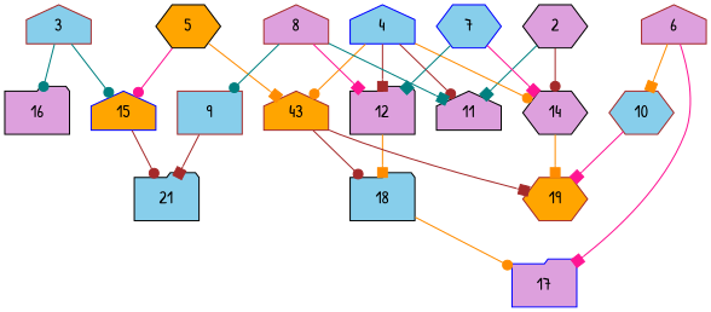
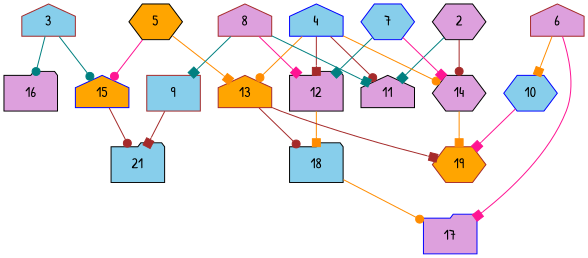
  digraph {
    fontname="Patrick Hand"
    node [alpha=0.08 color=black fillcolor=plum fontname="Patrick Hand" shape=house style=filled]
    edge [arrowhead=box color=brown fontname="Patrick Hand"]
    9 [color=brown expect_size=7412736 fillcolor=skyblue shape=box]
    n2 [alpha=0.09 expect_size=7369728 fillcolor=skyblue label=21 shape=folder]
    15 [alpha=0.06 color=blue expect_size=15535104 fillcolor=orange]
    16 [alpha=0.16 expect_size=41144320 shape=folder]
    2 [alpha=0.15 expect_size=9567232 shape=hexagon]
    11 [expect_size=9818112]
    14 [alpha=0.03 expect_size=29291520 shape=hexagon]
    19 [alpha=0.18 color=brown expect_size=36172800 fillcolor=orange shape=hexagon]
    3 [alpha=0.02 color=brown expect_size=43288576 fillcolor=skyblue]
    4 [alpha=0.14 color=blue expect_size=10857472 fillcolor=skyblue]
    12 [alpha=0.12 expect_size=35860480 shape=folder]
-   13 [color=brown expect_size=23832576 fillcolor=orange label=43]
-   10 [alpha=0.01 color=brown expect_size=8015872 fillcolor=skyblue shape=hexagon]
+   13 [color=brown expect_size=23832576 fillcolor=orange]
+   10 [alpha=0.01 color=blue expect_size=8015872 fillcolor=skyblue shape=hexagon]
    18 [alpha=0.17 expect_size=15633408 fillcolor=skyblue shape=folder]
    17 [alpha=0.10 color=blue expect_size=29548544 shape=folder]
    5 [alpha=0.11 expect_size=37373952 fillcolor=orange shape=hexagon]
    6 [alpha=0.15 color=brown expect_size=7336960]
    7 [alpha=0.14 color=blue expect_size=18107392 fillcolor=skyblue shape=hexagon]
    8 [alpha=0.09 color=brown expect_size=48240640]
    9 -> n2
    15 -> n2 [arrowhead=dot]
    2 -> 11 [color=teal]
    2 -> 14 [arrowhead=dot]
    14 -> 19 [color=darkorange]
    3 -> 15 [arrowhead=dot color=teal]
    3 -> 16 [arrowhead=dot color=teal]
    4 -> 11 [arrowhead=dot]
    4 -> 14 [arrowhead=dot color=darkorange]
    4 -> 12
    4 -> 13 [arrowhead=dot color=darkorange]
    12 -> 18 [color=darkorange]
    13 -> 19
    13 -> 18 [arrowhead=dot]
    10 -> 19 [color=deeppink]
    18 -> 17 [arrowhead=dot color=darkorange]
    5 -> 15 [arrowhead=dot color=deeppink]
    5 -> 13 [color=darkorange]
    6 -> 10 [color=darkorange]
    6 -> 17 [color=deeppink]
    7 -> 14 [color=deeppink]
    7 -> 12 [color=teal]
-   8 -> 9 [arrowhead=dot color=teal]
+   8 -> 9 [color=teal]
    8 -> 11 [color=teal]
    8 -> 12 [color=deeppink]
  }
